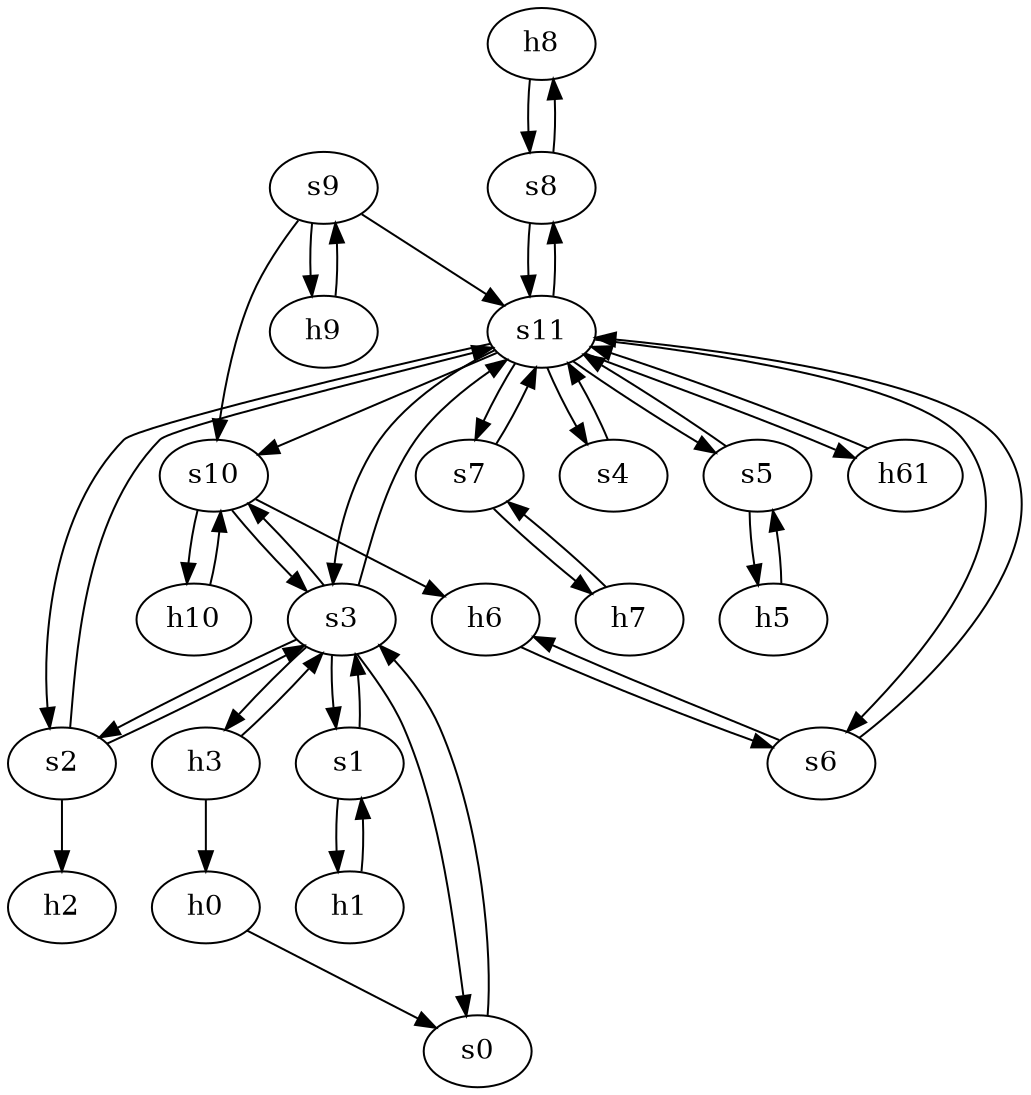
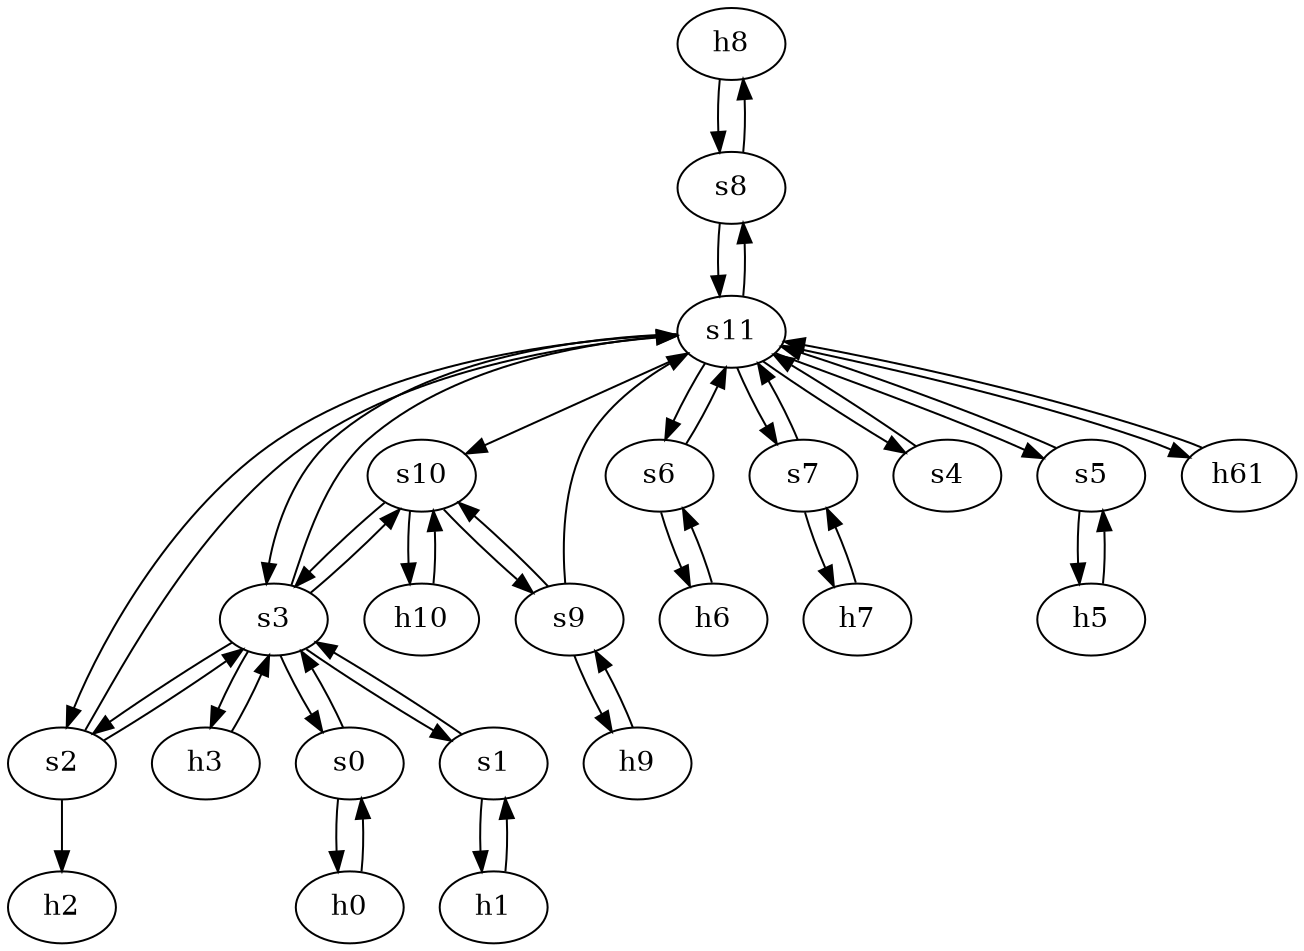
  strict digraph {
    node [type=switch]
    edge [capacity="1Gbps" cost=1 dst_port=1 src_port=1]
    h8 [ip="111.0.8.8" mac="00:00:00:00:8:8" type=host]
    s8
    s11
    s10
    s2
    s3
    s6
    s7
    s4
    s5
    n11 [ip="111.0.11.11" label=h61 mac="00:00:00:00:11:11" type=host]
    h9 [ip="111.0.9.9" mac="00:00:00:00:9:9" type=host]
    s9
    h10 [ip="111.0.10.10" mac="00:00:00:00:10:10" type=host]
    h2 [ip="111.0.2.2" mac="00:00:00:00:2:2" type=host]
    h3 [ip="111.0.3.3" mac="00:00:00:00:3:3" type=host]
    s0
    s1
    h0 [ip="111.0.0.0" mac="00:00:00:00:0:0" type=host]
    h1 [ip="111.0.1.1" mac="00:00:00:00:1:1" type=host]
    h6 [ip="111.0.6.6" mac="00:00:00:00:6:6" type=host]
    h7 [ip="111.0.7.7" mac="00:00:00:00:7:7" type=host]
    h5 [ip="111.0.5.5" mac="00:00:00:00:5:5" type=host]
    h8 -> s8
    s8 -> h8
    s8 -> s11 [dst_port=8 src_port=2]
    s11 -> s8 [dst_port=2 src_port=8]
    s11 -> s10 [dst_port=5 src_port=9]
    s11 -> s2 [dst_port=4 src_port=2]
    s11 -> s3 [dst_port=7 src_port=3]
    s11 -> s6 [dst_port=2 src_port=6]
    s11 -> s7 [dst_port=2 src_port=7]
    s11 -> s4 [dst_port=2 src_port=4]
    s11 -> s5 [dst_port=2 src_port=5]
    s11 -> n11
    s10 -> s3 [dst_port=9 src_port=3]
-   s10 -> h6 [dst_port=2 src_port=4]
+   s10 -> s9 [dst_port=2 src_port=4]
    s10 -> h10
    s2 -> s11 [dst_port=2 src_port=4]
    s2 -> s3 [dst_port=6 src_port=3]
    s2 -> h2
    s3 -> s11 [dst_port=3 src_port=7]
    s3 -> s10 [dst_port=3 src_port=9]
    s3 -> s2 [dst_port=3 src_port=6]
    s3 -> h3
    s3 -> s0 [dst_port=3 src_port=3]
    s3 -> s1 [dst_port=2 src_port=4]
    s6 -> s11 [dst_port=6 src_port=2]
    s6 -> h6
    s7 -> s11 [dst_port=7 src_port=2]
    s7 -> h7
    s4 -> s11 [dst_port=4 src_port=2]
    s5 -> s11 [dst_port=5 src_port=2]
    s5 -> h5
    n11 -> s11
    h9 -> s9
    s9 -> s11 [dst_port=9 src_port=5]
    s9 -> s10 [dst_port=4 src_port=2]
    s9 -> h9
    h10 -> s10
    h3 -> s3
    s0 -> s3 [dst_port=3 src_port=3]
-   h3 -> h0
+   s0 -> h0
    s1 -> s3 [dst_port=4 src_port=2]
    s1 -> h1
    h0 -> s0
    h1 -> s1
    h6 -> s6
    h7 -> s7
    h5 -> s5
  }
